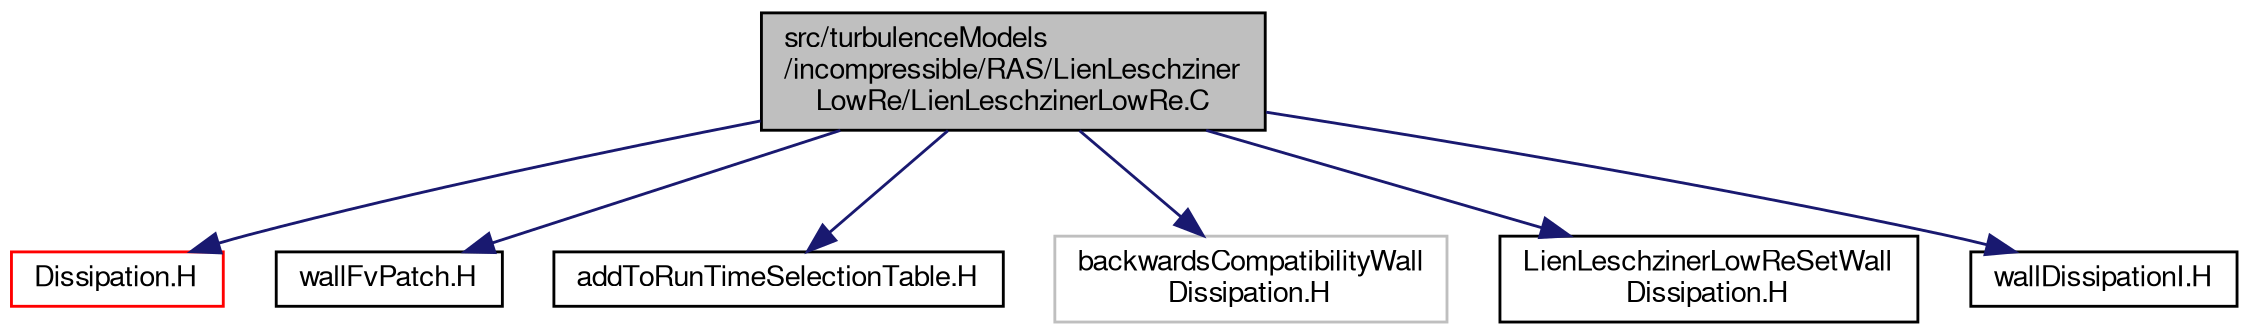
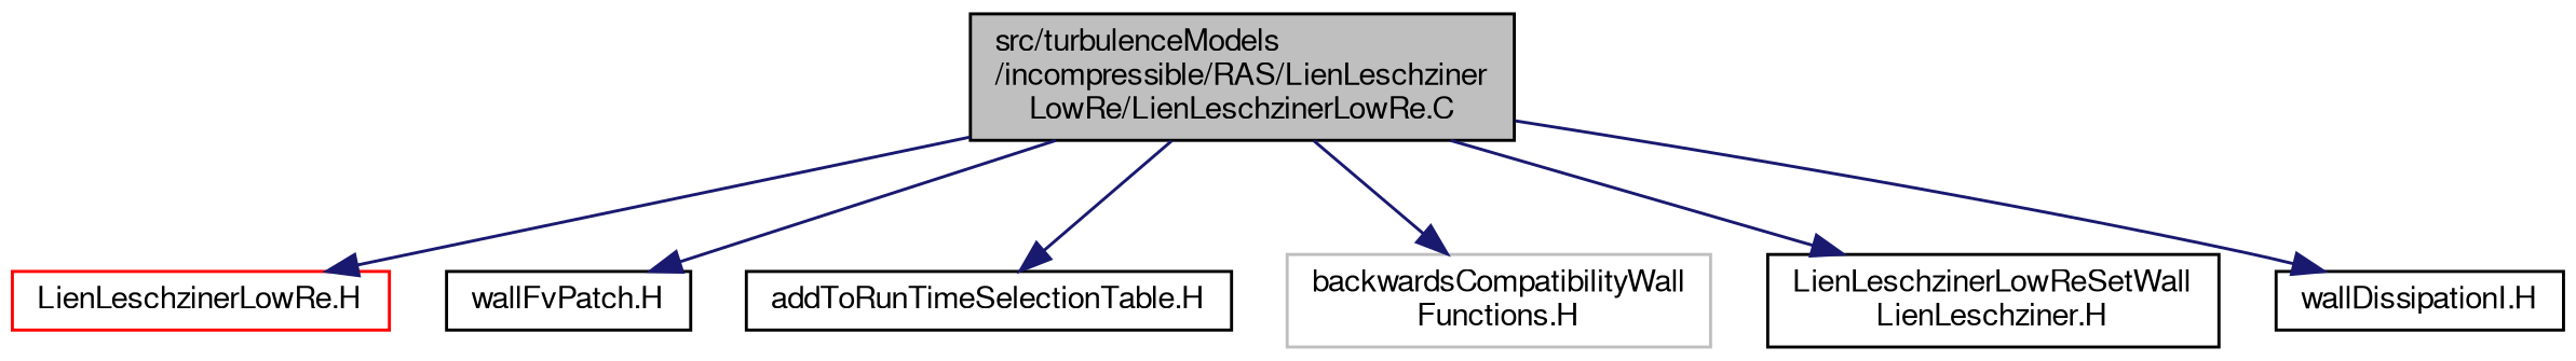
  digraph {
    node [color=black fontname=FreeSans fontsize=10 shape=record]
    edge [color=midnightblue fontname=FreeSans fontsize=10 labelfontname=FreeSans labelfontsize=10 style=solid]
    n1 [fillcolor=grey75 fontcolor=black height=0.2 label="src/turbulenceModels\l/incompressible/RAS/LienLeschziner\lLowRe/LienLeschzinerLowRe.C" style=filled width=0.4]
-   n2 [color=red height=0.2 label="Dissipation.H" width=0.4]
+   n2 [color=red height=0.2 label="LienLeschzinerLowRe.H" width=0.4]
    n3 [height=0.2 label="wallFvPatch.H" width=0.4]
    n4 [height=0.2 label="addToRunTimeSelectionTable.H" width=0.4]
-   n5 [color=grey75 height=0.2 label="backwardsCompatibilityWall\lDissipation.H" width=0.4]
-   n6 [height=0.2 label="LienLeschzinerLowReSetWall\lDissipation.H" width=0.4]
+   n5 [color=grey75 height=0.2 label="backwardsCompatibilityWall\lFunctions.H" width=0.4]
+   n6 [height=0.2 label="LienLeschzinerLowReSetWall\lLienLeschziner.H" width=0.4]
    n7 [height=0.2 label="wallDissipationI.H" width=0.4]
    n1 -> n2
    n1 -> n3
    n1 -> n4
    n1 -> n5
    n1 -> n6
    n1 -> n7
  }
